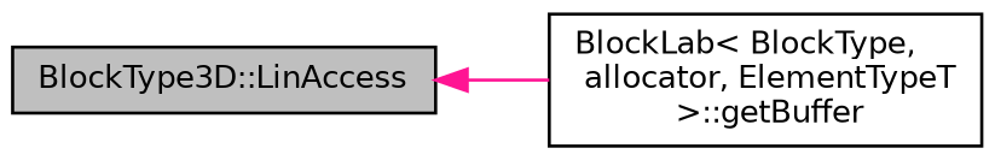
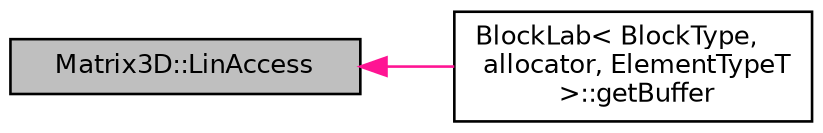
  digraph {
    rankdir=LR
    node [color=black fontname=Helvetica fontsize=10 shape=record style=filled]
-   n1 [fillcolor=grey75 fontcolor=black height=0.2 label="BlockType3D::LinAccess" width=0.4]
+   n1 [fillcolor=grey75 fontcolor=black height=0.2 label="Matrix3D::LinAccess" width=0.4]
    n2 [fillcolor=white height=0.2 label="BlockLab\< BlockType,\l allocator, ElementTypeT\l \>::getBuffer" width=0.4]
    n1 -> n2 [color=deeppink dir=back fontname=Helvetica fontsize=10 labelfontname=Helvetica labelfontsize=10 style=solid]
  }
